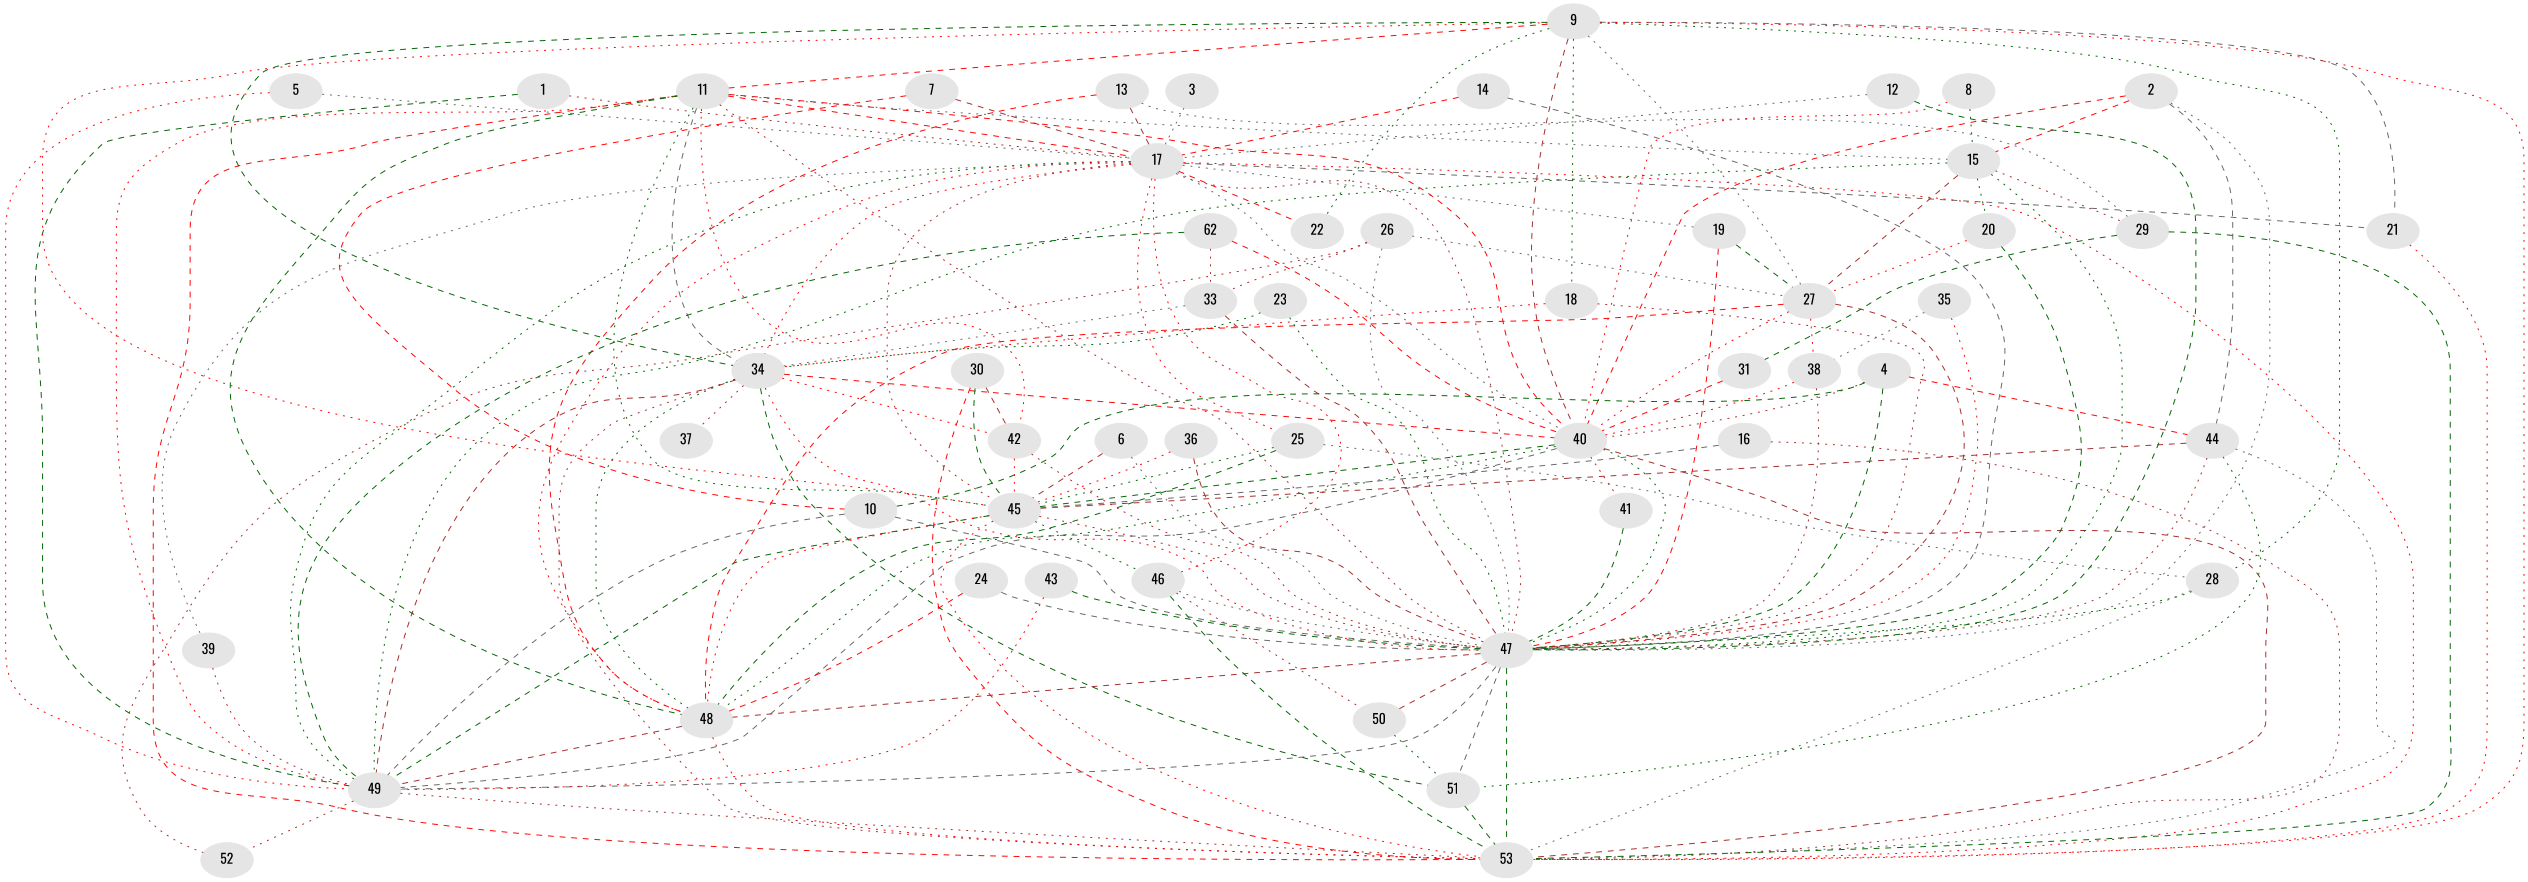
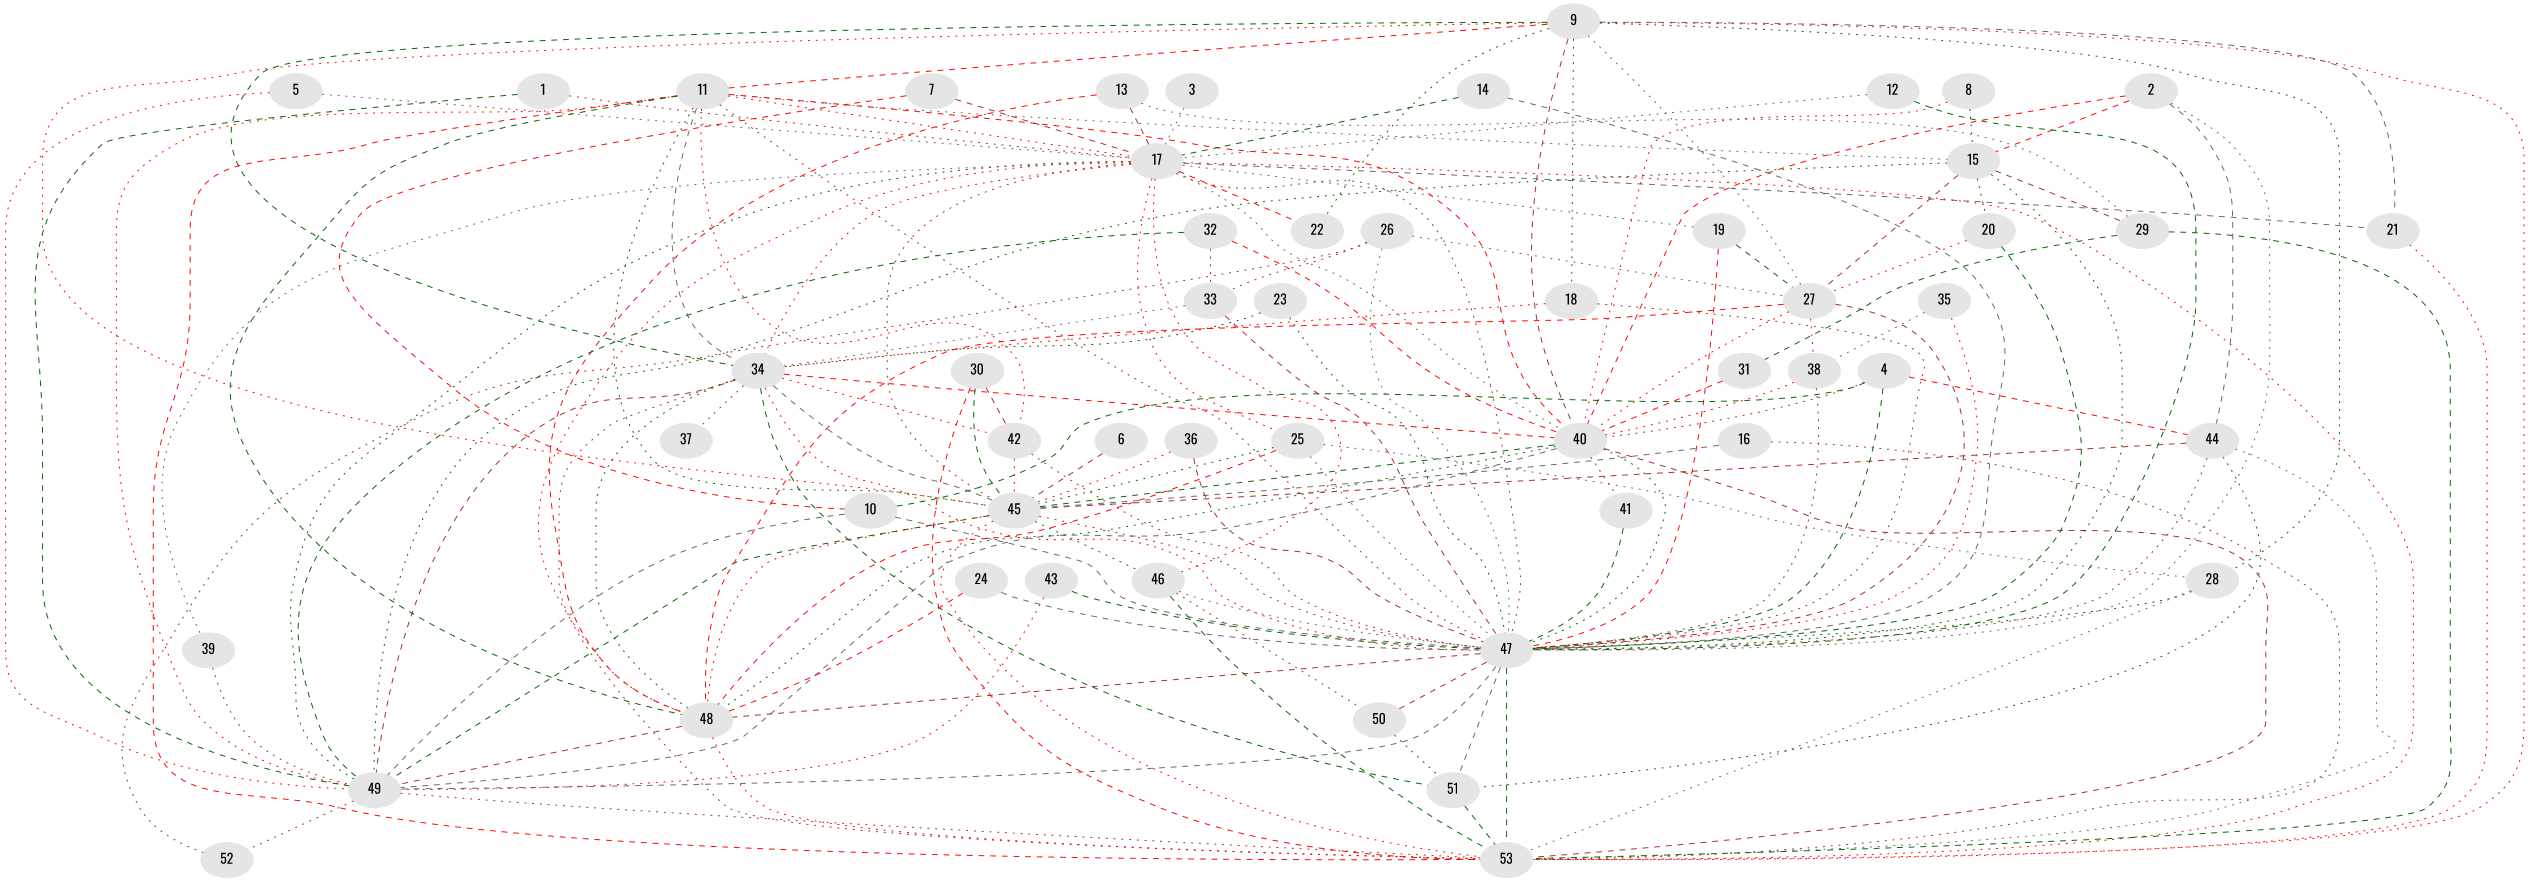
  graph {
    fontname=Oswald
    node [color=gray90 fontname=Oswald style=filled]
    edge [color=red fontname=Oswald style=dotted weight=1.0]
    1
    17
    49
    40
    47
    45
    21
    22
    34
    53
    48
    19
    25
    39
    46
    52
    2
    15
    44
    27
    29
    20
    41
    51
    50
    3
    4
    10
    5
    6
    7
    8
    9
    11
    18
    28
    42
    38
    37
    12
    13
    31
    14
    16
    23
    24
    26
    33
    30
-   32 [label=62]
+   32
    35
    36
    43
    1 -- 17 [color=brown]
    1 -- 49 [color=darkgreen style=dashed]
    17 -- 49 [color=darkgreen]
    17 -- 40 [color=gray40 weight=2.0]
    17 -- 47 [color=brown weight=2.0]
    17 -- 45 [color=brown weight=2.0]
    17 -- 21 [color=gray40 style=dashed]
    17 -- 22 [style=dashed]
    17 -- 34
    17 -- 53 [weight=2.0]
    17 -- 48
    17 -- 19 [color=gray40]
    17 -- 25
    17 -- 39 [color=gray40]
    17 -- 46
    49 -- 53 [color=brown]
    49 -- 52 [color=brown]
    40 -- 49 [color=gray40 style=dashed]
    40 -- 47 [color=darkgreen weight=2.0]
    40 -- 45 [color=darkgreen style=dashed]
    40 -- 53 [color=brown style=dashed]
    40 -- 48 [color=darkgreen]
    40 -- 41
    47 -- 49 [color=gray40 style=dashed weight=2.0]
    47 -- 53 [color=darkgreen style=dashed weight=4.0]
    47 -- 48 [color=brown style=dashed weight=3.0]
    47 -- 51 [color=gray40 style=dashed]
    47 -- 50 [color=brown style=dashed]
    45 -- 49 [color=darkgreen style=dashed]
    45 -- 47 [color=brown weight=2.0]
    45 -- 53
    45 -- 48 [weight=2.0]
    45 -- 46 [color=darkgreen]
    21 -- 53
    34 -- 49 [color=brown style=dashed]
    34 -- 40 [style=dashed]
    34 -- 47 [weight=2.0]
+   34 -- 45 [color=gray40 style=dashed]
    34 -- 53 [color=brown]
    34 -- 48 [color=darkgreen]
    34 -- 51 [color=darkgreen style=dashed]
    34 -- 42
    34 -- 37 [color=brown]
    48 -- 49 [color=brown style=dashed]
    48 -- 53
    19 -- 47 [style=dashed]
    19 -- 27 [color=darkgreen style=dashed]
    25 -- 45 [color=darkgreen]
-   25 -- 48 [color=darkgreen style=dashed]
+   25 -- 48 [style=dashed]
    25 -- 28 [color=gray40]
    39 -- 49 [color=brown]
    46 -- 47 [color=gray40]
    46 -- 53 [color=darkgreen style=dashed]
    46 -- 50 [color=brown]
    2 -- 40 [style=dashed]
    2 -- 47 [color=gray40]
    2 -- 15 [style=dashed]
    2 -- 44 [color=gray40 style=dashed]
    15 -- 49 [color=darkgreen]
    15 -- 47 [color=darkgreen]
    15 -- 27 [color=brown style=dashed]
-   15 -- 29 [color=brown]
+   15 -- 29 [color=brown style=dashed]
    15 -- 20 [color=darkgreen]
    44 -- 47 [color=brown]
    44 -- 45 [color=brown style=dashed]
    44 -- 53 [color=gray40]
    44 -- 51 [color=darkgreen]
    27 -- 40
    27 -- 47 [color=brown style=dashed]
    27 -- 48 [style=dashed]
    27 -- 38
    29 -- 53 [color=darkgreen style=dashed]
    29 -- 31 [color=darkgreen style=dashed]
    20 -- 47 [color=darkgreen style=dashed weight=2.0]
    20 -- 27
    41 -- 47 [color=darkgreen style=dashed]
    51 -- 53 [color=darkgreen style=dashed weight=2.0]
    50 -- 51 [color=darkgreen]
    3 -- 17 [color=gray40]
    4 -- 40 [color=brown]
    4 -- 47 [color=darkgreen style=dashed]
    4 -- 44 [style=dashed]
    4 -- 10 [color=darkgreen style=dashed]
    10 -- 49 [color=gray40 style=dashed]
    10 -- 47 [color=gray40 style=dashed]
    5 -- 17 [color=gray40]
    5 -- 49
-   6 -- 47 [color=gray40]
+   25 -- 47 [color=gray40]
    6 -- 45 [color=brown style=dashed]
    7 -- 17 [color=brown style=dashed]
    7 -- 10 [style=dashed]
    8 -- 40
    8 -- 15 [color=darkgreen]
    9 -- 40 [color=brown style=dashed]
    9 -- 45
    9 -- 21 [color=gray40 style=dashed]
    9 -- 22 [color=darkgreen]
    9 -- 34 [color=darkgreen style=dashed]
    9 -- 53
    9 -- 27 [color=gray40]
    9 -- 11 [style=dashed]
    9 -- 18 [color=darkgreen]
    9 -- 28 [color=darkgreen]
-   11 -- 17 [style=dashed]
+   11 -- 17
    11 -- 49
    11 -- 40 [style=dashed]
    11 -- 47 [color=brown weight=2.0]
    11 -- 45 [color=darkgreen]
    11 -- 34 [color=gray40 style=dashed]
    11 -- 53 [style=dashed weight=2.0]
    11 -- 48 [color=darkgreen style=dashed]
    11 -- 15 [color=gray40]
    11 -- 42
    18 -- 47 [color=brown]
    18 -- 34
    28 -- 47 [color=darkgreen]
    28 -- 53 [color=gray40]
    42 -- 47 [color=brown]
    42 -- 45
    38 -- 40
    38 -- 47 [color=brown]
    12 -- 17 [color=gray40]
    12 -- 47 [color=darkgreen style=dashed]
    13 -- 17 [color=brown style=dashed]
    13 -- 48 [style=dashed]
    13 -- 29 [color=gray40]
    31 -- 40 [style=dashed]
-   14 -- 17 [style=dashed]
+   14 -- 17 [color=darkgreen style=dashed]
    14 -- 47 [color=gray40 style=dashed]
    16 -- 45 [color=gray40 style=dashed]
    16 -- 53 [color=brown]
    23 -- 47 [color=darkgreen]
    23 -- 34 [color=darkgreen]
    24 -- 47 [color=gray40 style=dashed]
    24 -- 48 [style=dashed]
    26 -- 47 [color=gray40]
    26 -- 52 [color=brown]
    26 -- 27 [color=gray40]
    26 -- 33 [color=brown]
    33 -- 47 [color=brown style=dashed]
    33 -- 34 [color=gray40]
    30 -- 45 [color=darkgreen style=dashed]
    30 -- 53 [style=dashed]
    30 -- 42 [color=brown style=dashed]
    32 -- 49 [color=darkgreen style=dashed]
    32 -- 40 [style=dashed]
    32 -- 33 [color=brown]
    35 -- 47
    35 -- 38 [color=gray40]
    36 -- 47 [color=brown style=dashed]
    36 -- 45 [weight=2.0]
    43 -- 49
    43 -- 47 [color=darkgreen style=dashed]
  }
